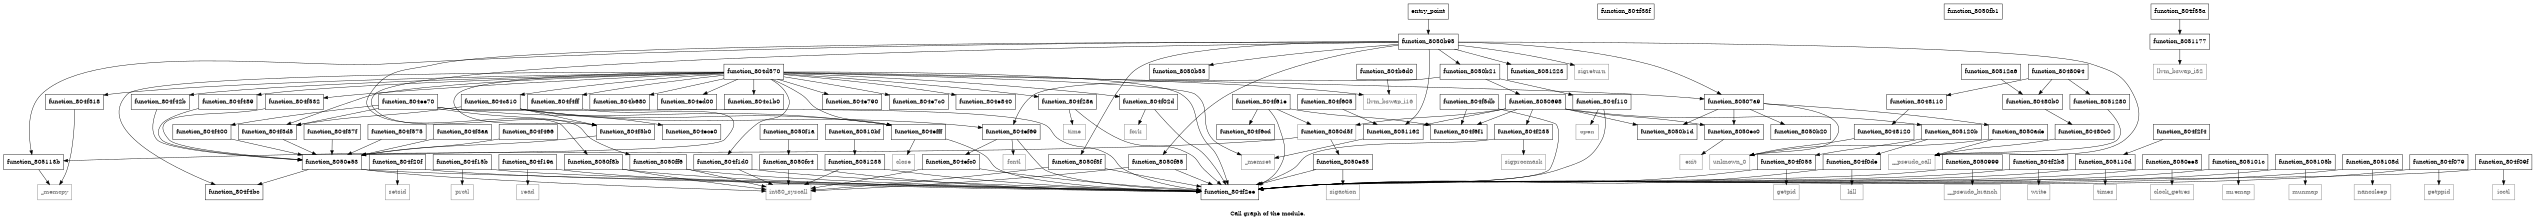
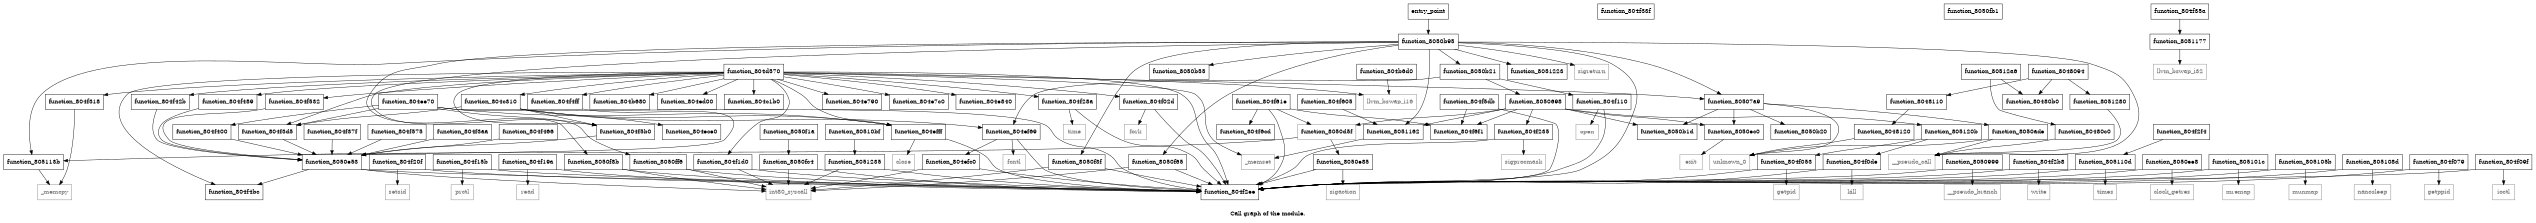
  digraph {
    label="Call graph of the module."
    node [shape=record]
    n1 [label="{function_804f20f}"]
    n2 [label="{function_804f2ee}"]
    n3 [color=gray50 fontcolor=gray50 label="{setsid}"]
    n4 [label="{function_804f33f}"]
    n5 [label="{function_804f15b}"]
    n6 [color=gray50 fontcolor=gray50 label="{prctl}"]
    n7 [label="{function_804f19a}"]
    n8 [color=gray50 fontcolor=gray50 label="{read}"]
    n9 [label="{function_804f1d0}"]
    n10 [color=gray50 fontcolor=gray50 label="{int80_syscall}"]
    n11 [label="{function_804f6cd}"]
    n12 [label="{function_8050999}"]
    n13 [color=gray50 fontcolor=gray50 label="{__pseudo_branch}"]
    n14 [label="{function_8050ade}"]
    n15 [color=gray50 fontcolor=gray50 label="{unknown_0}"]
    n16 [color=gray50 fontcolor=gray50 label="{__pseudo_call}"]
    n17 [label="{function_804f37f}"]
    n18 [label="{function_8050e53}"]
    n19 [label="{function_804f4bc}"]
    n20 [label="{function_804f575}"]
    n21 [label="{function_804f3aa}"]
    n22 [label="{function_804f466}"]
    n23 [label="{function_804f235}"]
    n24 [color=gray50 fontcolor=gray50 label="{sigprocmask}"]
    n25 [label="{function_804f28a}"]
    n26 [color=gray50 fontcolor=gray50 label="{time}"]
    n27 [label="{function_804f6f1}"]
    n28 [label="{function_804f2b8}"]
    n29 [color=gray50 fontcolor=gray50 label="{write}"]
    n30 [label="{function_8050698}"]
    n31 [color=gray50 label="{function_8050d5f}"]
    n32 [label="{function_8050b1d}"]
    n33 [label="{function_8050ec0}"]
    n34 [label="{function_8051162}"]
    n35 [label="{function_805120b}"]
    n36 [label="{function_805113b}"]
    n37 [label="{function_8050e85}"]
    n38 [color=gray50 fontcolor=gray50 label="{exit}"]
    n39 [color=gray50 fontcolor=gray50 label="{_memset}"]
    n40 [label="{function_804f053}"]
    n41 [label="{function_804f0de}"]
    n42 [label="{function_804f2f4}"]
    n43 [label="{function_805110d}"]
    n44 [color=gray50 fontcolor=gray50 label="{times}"]
    n45 [label="{function_804f489}"]
    n46 [label="{function_804f3d5}"]
    n47 [label="{function_804f61e}"]
    n48 [label="{function_804f318}"]
    n49 [color=gray50 fontcolor=gray50 label="{_memcpy}"]
    n50 [label="{function_804f4ff}"]
    n51 [label="{function_804f5b0}"]
    n52 [label="{function_804f400}"]
    n53 [label="{function_804f5db}"]
    n54 [label="{function_804f42b}"]
    n55 [label="{function_80507a9}"]
    n56 [label="{function_8050b20}"]
    n57 [label="{function_804f532}"]
    n58 [label="{function_804f605}"]
    n59 [label="{function_8050b95}"]
    n60 [label="{function_8050b21}"]
    n61 [label="{function_8050b55}"]
    n62 [label="{function_8050f3f}"]
    n63 [label="{function_8050f65}"]
    n64 [label="{function_8050f8b}"]
    n65 [label="{function_8050ff6}"]
    n66 [label="{function_8051223}"]
    n67 [color=gray50 fontcolor=gray50 label="{sigreturn}"]
    n68 [label="{function_804ef69}"]
    n69 [label="{function_804f110}"]
    n70 [color=gray50 fontcolor=gray50 label="{sigaction}"]
    n71 [color=gray50 fontcolor=gray50 label="{fcntl}"]
    n72 [label="{function_804efc0}"]
    n73 [color=gray50 fontcolor=gray50 label="{open}"]
    n74 [label="{function_8050ee8}"]
    n75 [color=gray50 fontcolor=gray50 label="{clock_getres}"]
    n76 [label="{function_8050f1a}"]
    n77 [label="{function_8050fc4}"]
    n78 [label="{function_8050fb1}"]
    n79 [label="{function_805101c}"]
    n80 [color=gray50 fontcolor=gray50 label="{mremap}"]
    n81 [label="{function_805105b}"]
    n82 [color=gray50 fontcolor=gray50 label="{munmap}"]
    n83 [label="{function_805108d}"]
    n84 [color=gray50 fontcolor=gray50 label="{nanosleep}"]
    n85 [label="{function_80510bf}"]
    n86 [label="{function_8051235}"]
    n87 [label="{function_8051177}"]
    n88 [color=gray50 fontcolor=gray50 label="{llvm_bswap_i32}"]
    n89 [color=gray50 fontcolor=gray50 label="{getpid}"]
    n90 [color=gray50 fontcolor=gray50 label="{kill}"]
    n91 [label="{function_8051280}"]
    n92 [label="{function_80512a6}"]
    n93 [label="{function_80480b0}"]
    n94 [label="{function_80480c0}"]
    n95 [color=gray50 fontcolor=gray50 label="{llvm_bswap_i16}"]
    n96 [color=gray50 fontcolor=gray50 label="{close}"]
    n97 [color=gray50 fontcolor=gray50 label="{fork}"]
    n98 [color=gray50 fontcolor=gray50 label="{getppid}"]
    n99 [color=gray50 fontcolor=gray50 label="{ioctl}"]
    n100 [label="{function_804f35a}"]
    n101 [label="{function_8048094}"]
    n102 [label="{function_8048110}"]
    n103 [label="{function_8048120}"]
    n104 [label="{entry_point}"]
    n105 [label="{function_804b680}"]
    n106 [label="{function_804ed00}"]
    n107 [label="{function_804b6d0}"]
    n108 [label="{function_804c1b0}"]
    n109 [label="{function_804c310}"]
    n110 [label="{function_804ece0}"]
    n111 [label="{function_804efff}"]
    n112 [label="{function_804d570}"]
    n113 [label="{function_804e790}"]
    n114 [label="{function_804e7c0}"]
    n115 [label="{function_804e840}"]
    n116 [label="{function_804f02d}"]
    n117 [label="{function_804ee70}"]
    n118 [label="{function_804f079}"]
    n119 [label="{function_804f09f}"]
    n1 -> n2
    n1 -> n3
    n5 -> n2
    n5 -> n6
    n7 -> n2
    n7 -> n8
    n9 -> n2
    n9 -> n10
    n12 -> n2
    n12 -> n13
    n14 -> n15
    n14 -> n16
    n17 -> n18
    n18 -> n2
    n18 -> n10
    n18 -> n19
    n20 -> n18
    n21 -> n18
    n22 -> n18
    n23 -> n2
    n23 -> n24
    n25 -> n2
    n25 -> n26
    n28 -> n2
    n28 -> n29
    n30 -> n23
    n30 -> n27
    n30 -> n31
    n30 -> n32
    n30 -> n33
    n30 -> n34
    n30 -> n35
    n31 -> n36
    n31 -> n37
    n33 -> n38
    n34 -> n39
    n35 -> n40
    n35 -> n41
    n36 -> n49
    n37 -> n2
    n37 -> n70
    n40 -> n2
    n40 -> n89
    n41 -> n2
    n41 -> n90
    n42 -> n43
    n43 -> n2
    n43 -> n44
    n45 -> n18
    n46 -> n18
    n47 -> n2
    n47 -> n11
    n47 -> n27
    n47 -> n31
    n48 -> n49
    n50 -> n18
    n51 -> n18
    n52 -> n18
    n53 -> n2
    n53 -> n27
    n54 -> n18
    n55 -> n14
    n55 -> n15
    n55 -> n32
    n55 -> n33
    n55 -> n56
    n57 -> n18
    n58 -> n34
+   n59 -> n2
    n59 -> n16
    n59 -> n34
    n59 -> n36
    n59 -> n55
    n59 -> n60
    n59 -> n61
    n59 -> n62
    n59 -> n63
    n59 -> n64
    n59 -> n65
    n59 -> n66
    n59 -> n67
    n60 -> n30
    n60 -> n68
    n60 -> n69
    n62 -> n2
    n62 -> n10
    n63 -> n2
    n63 -> n10
    n64 -> n2
    n64 -> n10
    n65 -> n2
    n65 -> n10
    n68 -> n2
    n68 -> n71
    n68 -> n72
    n69 -> n2
    n69 -> n73
    n72 -> n2
    n72 -> n10
    n74 -> n2
    n74 -> n75
    n76 -> n77
    n77 -> n2
    n77 -> n10
    n79 -> n2
    n79 -> n80
    n81 -> n2
    n81 -> n82
    n83 -> n2
    n83 -> n84
    n85 -> n86
    n86 -> n2
    n86 -> n10
    n87 -> n88
    n91 -> n16
    n92 -> n93
-   n93 -> n94
+   n92 -> n94
    n94 -> n16
    n100 -> n87
    n101 -> n91
    n101 -> n93
    n101 -> n102
    n102 -> n103
    n103 -> n15
    n104 -> n59
    n107 -> n95
    n109 -> n46
    n109 -> n51
    n109 -> n68
    n109 -> n110
    n109 -> n111
    n111 -> n2
    n111 -> n96
    n112 -> n2
    n112 -> n9
    n112 -> n19
    n112 -> n25
    n112 -> n39
    n112 -> n45
    n112 -> n46
    n112 -> n48
    n112 -> n50
    n112 -> n51
    n112 -> n54
    n112 -> n55
    n112 -> n57
    n112 -> n95
    n112 -> n105
    n112 -> n106
    n112 -> n108
    n112 -> n109
    n112 -> n111
    n112 -> n113
    n112 -> n114
    n112 -> n115
    n112 -> n116
    n116 -> n2
    n116 -> n97
    n117 -> n2
    n117 -> n46
    n117 -> n51
    n117 -> n52
    n117 -> n111
    n118 -> n2
    n118 -> n98
    n119 -> n2
    n119 -> n99
  }
